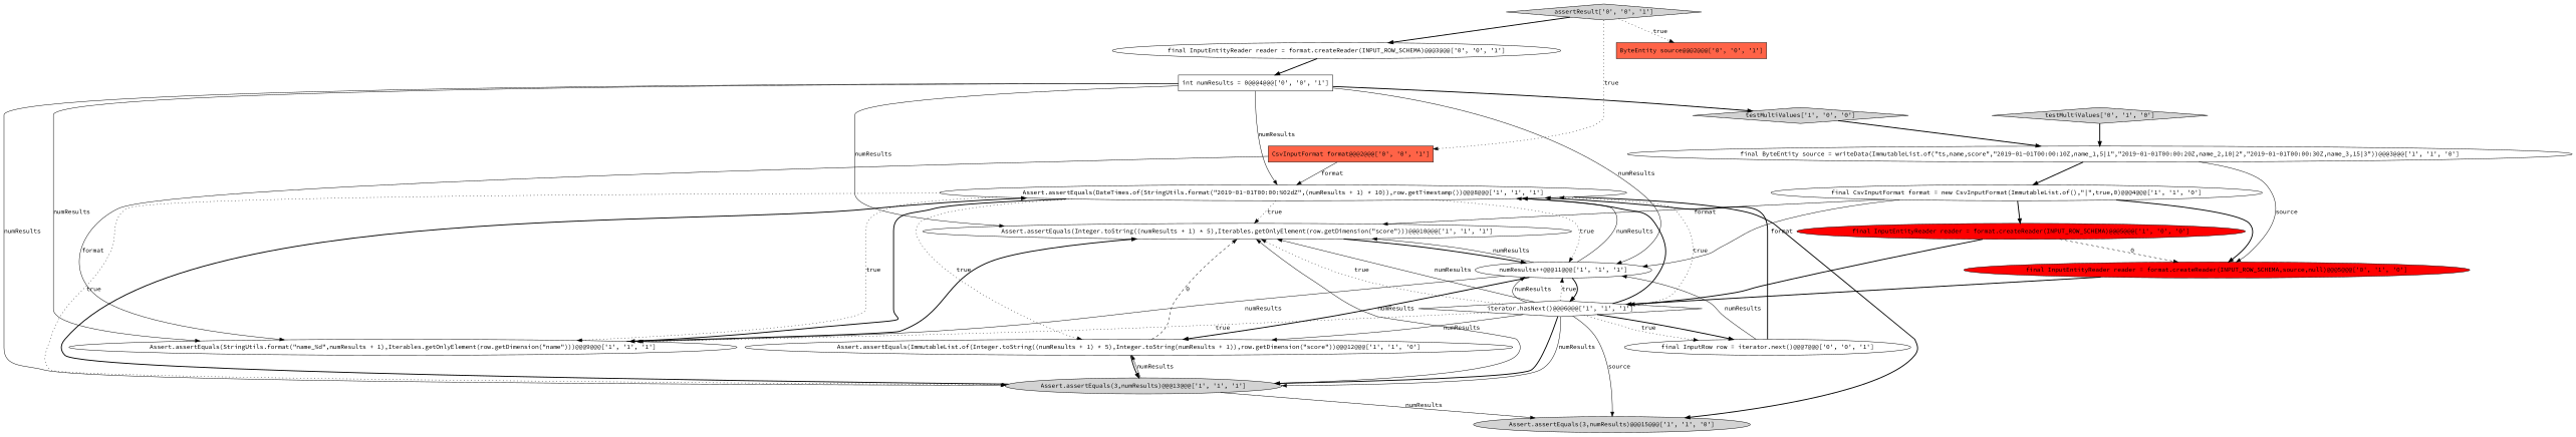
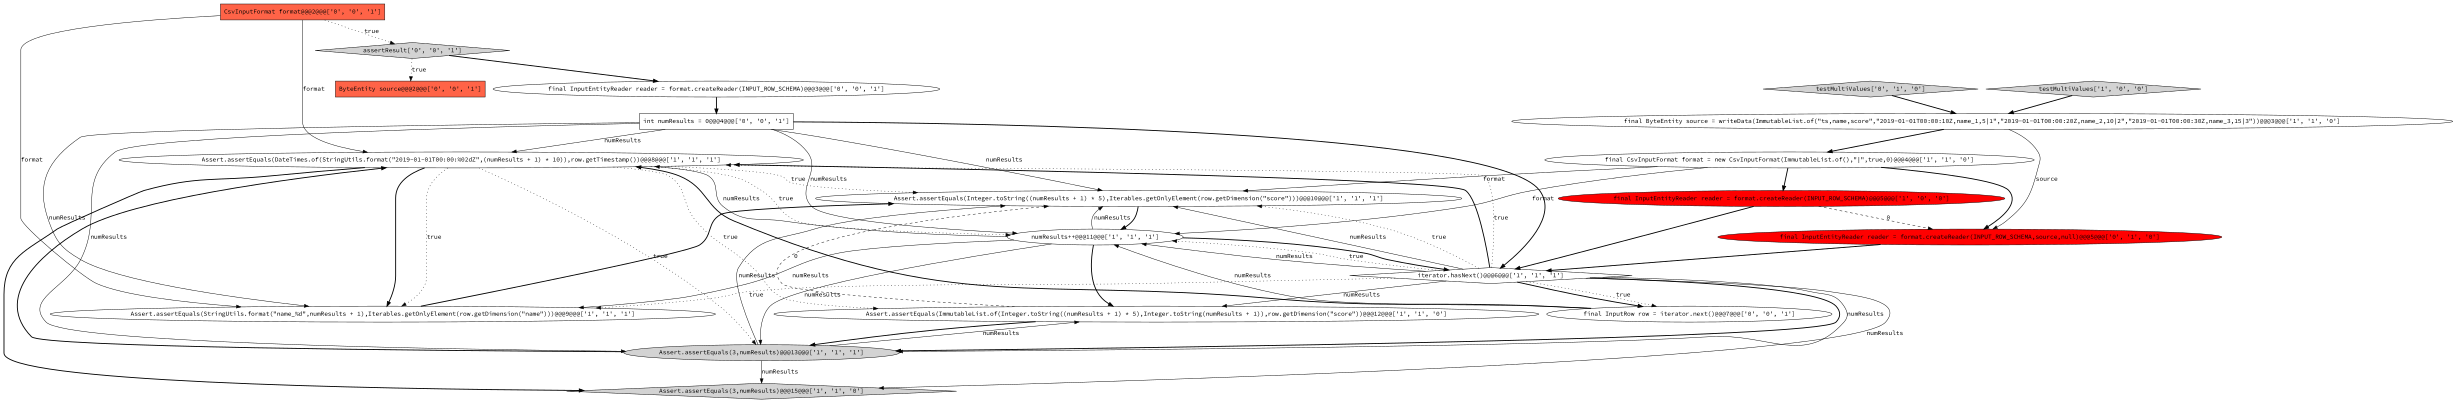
  digraph {
    fontname="Source Code Pro"
    node [fillcolor=white fontname="Source Code Pro" shape=ellipse style=filled]
    edge [fontname="Source Code Pro" style=solid]
    n1 [label="final InputEntityReader reader = format.createReader(INPUT_ROW_SCHEMA)@@@3@@@['0', '0', '1']"]
    n2 [label="int numResults = 0@@@4@@@['0', '0', '1']" shape=box]
    n3 [label="Assert.assertEquals(DateTimes.of(StringUtils.format(\"2019-01-01T00:00:%02dZ\",(numResults + 1) * 10)),row.getTimestamp())@@@8@@@['1', '1', '1']"]
    n4 [label="iterator.hasNext()@@@6@@@['1', '1', '1']" shape=diamond]
    n5 [label="Assert.assertEquals(Integer.toString((numResults + 1) * 5),Iterables.getOnlyElement(row.getDimension(\"score\")))@@@10@@@['1', '1', '1']"]
    n6 [label="numResults++@@@11@@@['1', '1', '1']"]
    n7 [label="Assert.assertEquals(StringUtils.format(\"name_%d\",numResults + 1),Iterables.getOnlyElement(row.getDimension(\"name\")))@@@9@@@['1', '1', '1']"]
    n8 [fillcolor=lightgray label="Assert.assertEquals(3,numResults)@@@13@@@['1', '1', '1']"]
    n9 [label="Assert.assertEquals(ImmutableList.of(Integer.toString((numResults + 1) * 5),Integer.toString(numResults + 1)),row.getDimension(\"score\"))@@@12@@@['1', '1', '0']"]
-   n10 [fillcolor=lightgray label="Assert.assertEquals(3,numResults)@@@15@@@['1', '1', '0']"]
+   n10 [fillcolor=lightgray label="Assert.assertEquals(3,numResults)@@@15@@@['1', '1', '0']" shape=diamond]
    n11 [label="final InputRow row = iterator.next()@@@7@@@['0', '0', '1']"]
    n12 [label="final ByteEntity source = writeData(ImmutableList.of(\"ts,name,score\",\"2019-01-01T00:00:10Z,name_1,5|1\",\"2019-01-01T00:00:20Z,name_2,10|2\",\"2019-01-01T00:00:30Z,name_3,15|3\"))@@@3@@@['1', '1', '0']"]
    n13 [label="final CsvInputFormat format = new CsvInputFormat(ImmutableList.of(),\"|\",true,0)@@@4@@@['1', '1', '0']"]
    n14 [fillcolor=red label="final InputEntityReader reader = format.createReader(INPUT_ROW_SCHEMA,source,null)@@@5@@@['0', '1', '0']"]
    n15 [fillcolor=red label="final InputEntityReader reader = format.createReader(INPUT_ROW_SCHEMA)@@@5@@@['1', '0', '0']"]
    n16 [fillcolor=tomato label="ByteEntity source@@@2@@@['0', '0', '1']" shape=box]
    n17 [fillcolor=tomato label="CsvInputFormat format@@@2@@@['0', '0', '1']" shape=box]
    n18 [fillcolor=lightgray label="testMultiValues['1', '0', '0']" shape=diamond]
    n19 [fillcolor=lightgray label="assertResult['0', '0', '1']" shape=diamond]
    n20 [fillcolor=lightgray label="testMultiValues['0', '1', '0']" shape=diamond]
    n1 -> n2 [style=bold]
    n2 -> n3 [label=numResults]
-   n2 -> n18 [style=bold]
+   n2 -> n4 [style=bold]
    n2 -> n5 [label=numResults]
    n2 -> n6 [label=numResults]
    n2 -> n7 [label=numResults]
    n2 -> n8 [label=numResults]
    n3 -> n5 [label=true style=dotted]
    n3 -> n6 [label=true style=dotted]
    n3 -> n7 [label=true style=dotted]
    n3 -> n7 [style=bold]
    n3 -> n8 [label=true style=dotted]
    n3 -> n9 [label=true style=dotted]
    n3 -> n10 [style=bold]
    n4 -> n3 [label=true style=dotted]
    n4 -> n3 [style=bold]
    n4 -> n5 [label=numResults]
    n4 -> n5 [label=true style=dotted]
    n4 -> n6 [label=numResults]
    n4 -> n6 [label=true style=dotted]
    n4 -> n7 [label=true style=dotted]
    n4 -> n8 [style=bold]
    n4 -> n8 [label=numResults]
    n4 -> n9 [label=numResults]
-   n4 -> n10 [label=source]
+   n4 -> n10 [label=numResults]
    n4 -> n11 [style=bold]
    n4 -> n11 [label=true style=dotted]
    n5 -> n6 [style=bold]
    n6 -> n3 [label=numResults]
    n6 -> n4 [style=bold]
    n6 -> n5 [label=numResults]
    n6 -> n7 [label=numResults]
+   n6 -> n8 [label=numResults]
    n6 -> n9 [style=bold]
    n7 -> n5 [style=bold]
    n8 -> n3 [style=bold]
    n8 -> n5 [label=numResults]
    n8 -> n9 [label=numResults]
    n8 -> n10 [label=numResults]
    n9 -> n5 [label=0 style=dashed]
    n9 -> n8 [style=bold]
    n11 -> n3 [style=bold]
    n11 -> n6 [label=numResults]
    n12 -> n13 [style=bold]
    n12 -> n14 [label=source]
    n13 -> n5 [label=format]
    n13 -> n6 [label=format]
    n13 -> n14 [style=bold]
    n13 -> n15 [style=bold]
    n14 -> n4 [style=bold]
    n15 -> n4 [style=bold]
    n15 -> n14 [label=0 style=dashed]
    n17 -> n3 [label=format]
    n17 -> n7 [label=format]
    n18 -> n12 [style=bold]
    n19 -> n1 [style=bold]
    n19 -> n16 [label=true style=dotted]
-   n19 -> n17 [label=true style=dotted]
+   n17 -> n19 [label=true style=dotted]
    n20 -> n12 [style=bold]
  }
